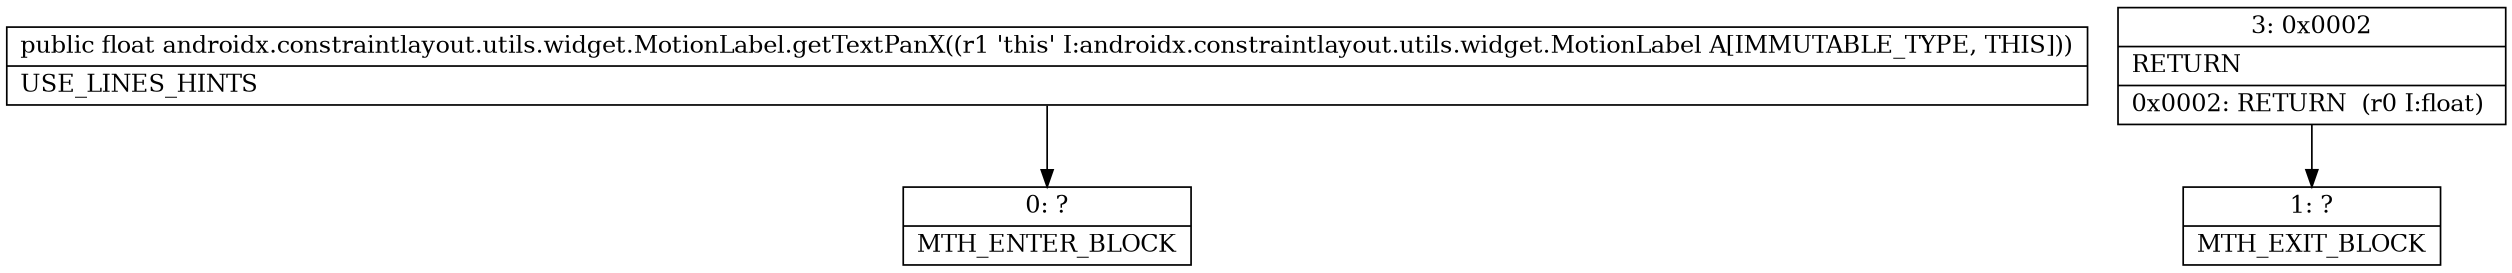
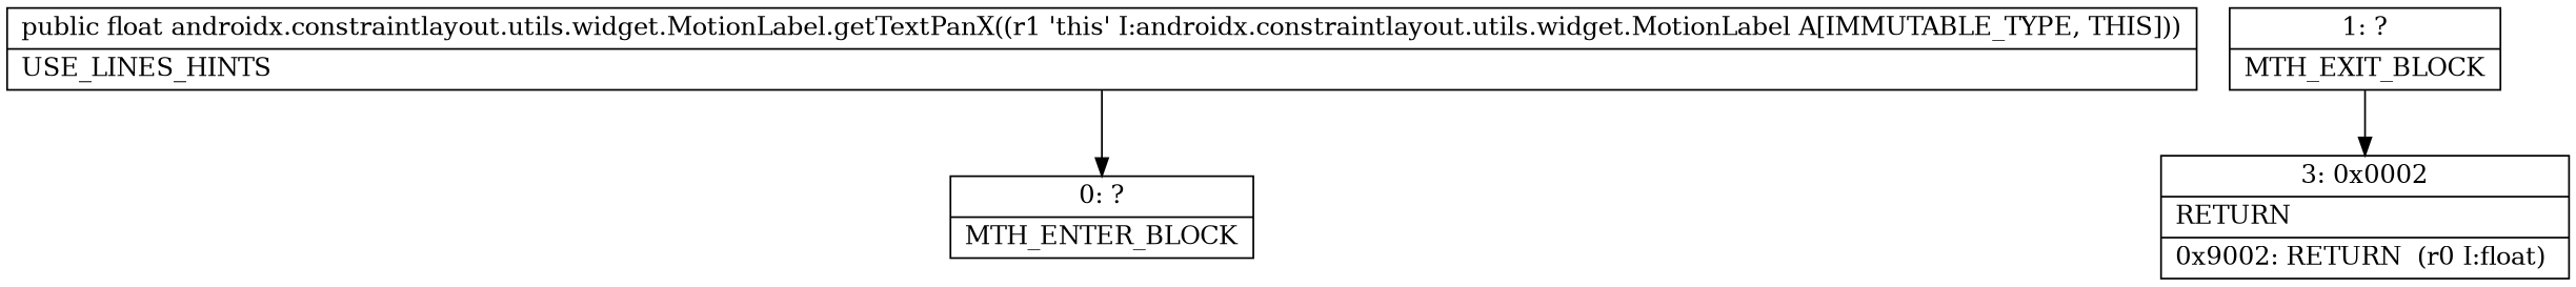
  digraph {
    node [shape=record]
    n1 [label="{0\:\ ?|MTH_ENTER_BLOCK\l}"]
-   n2 [label="{3\:\ 0x0002|RETURN\l|0x0002: RETURN  (r0 I:float) \l}"]
+   n2 [label="{3\:\ 0x0002|RETURN\l|0x9002: RETURN  (r0 I:float) \l}"]
    n3 [label="{1\:\ ?|MTH_EXIT_BLOCK\l}"]
    n4 [label="{public float androidx.constraintlayout.utils.widget.MotionLabel.getTextPanX((r1 'this' I:androidx.constraintlayout.utils.widget.MotionLabel A[IMMUTABLE_TYPE, THIS]))  | USE_LINES_HINTS\l}"]
-   n2 -> n3
+   n3 -> n2
    n4 -> n1
  }
